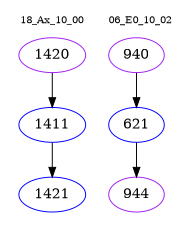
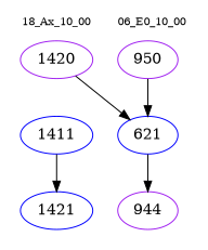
  digraph {
    node [color=purple]
    edge [color=black]
    n1 [label=1420]
    n2 [color=blue label=1411]
    n3 [color=blue label=1421]
-   n4 [label=940]
+   n4 [label=950]
    n5 [color=blue label=621]
    n6 [label=944]
    subgraph cluster_1 {
      color=white
      fontsize=10
      label="18_Ax_10_00"
      n1
      n2
      n3
    }
    subgraph cluster_2 {
      color=white
      fontsize=10
-     label="06_E0_10_02"
+     label="06_E0_10_00"
      n4
      n5
      n6
    }
-   n1 -> n2
+   n1 -> n5
    n2 -> n3
    n4 -> n5
    n5 -> n6
  }
